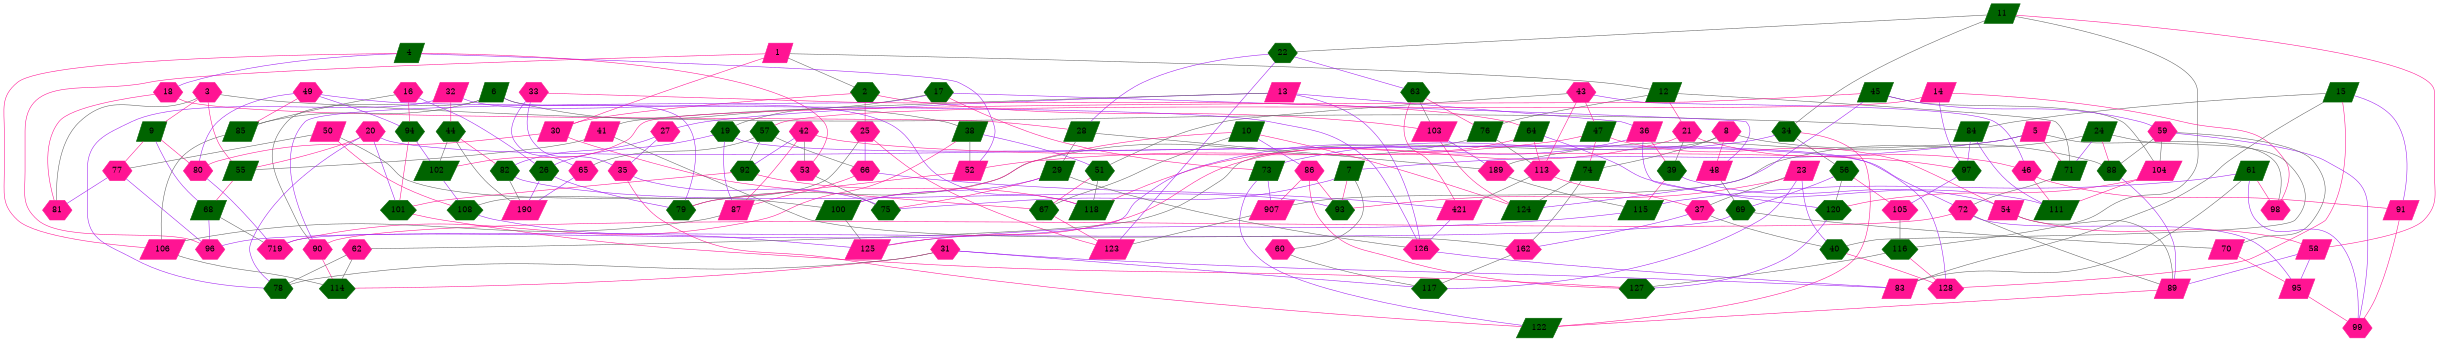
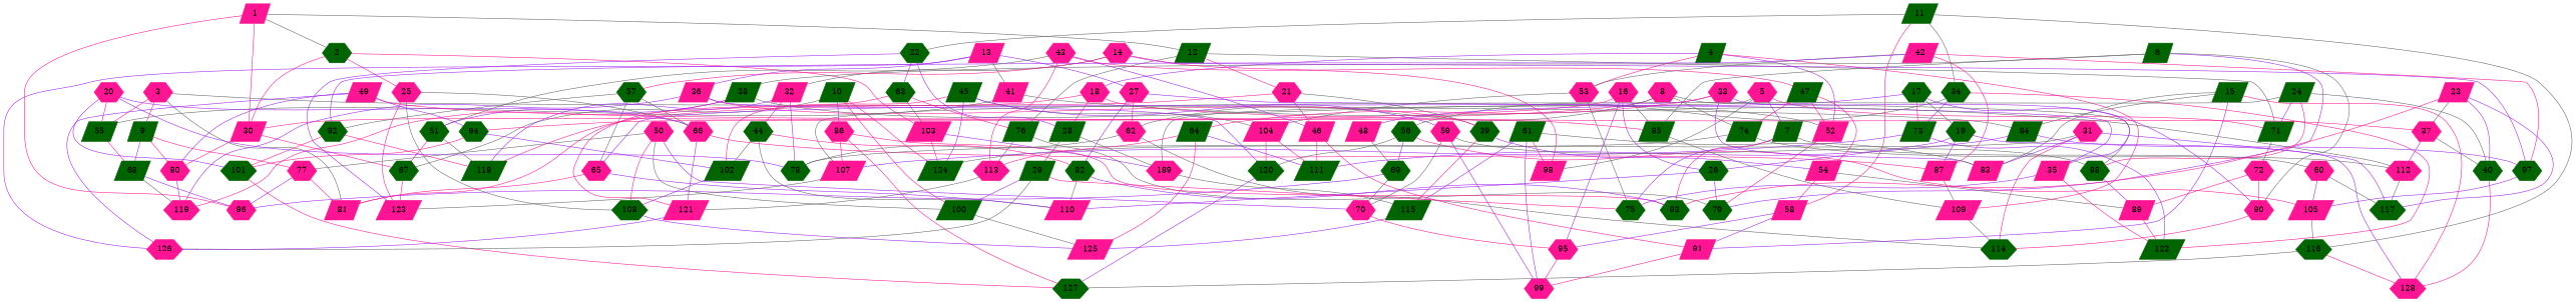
  graph {
    fontname="DejaVu Serif"
    node [color=deeppink fontname="DejaVu Serif" shape=hexagon style=filled]
    edge [color=deeppink fontname="DejaVu Serif"]
    1 [shape=parallelogram]
    2 [color=darkgreen]
    12 [color=darkgreen shape=parallelogram]
    30 [shape=parallelogram]
    96
    25
    103 [shape=parallelogram]
    71 [color=darkgreen shape=parallelogram]
    21
    76 [color=darkgreen shape=parallelogram]
    80
    67 [color=darkgreen]
    123 [shape=parallelogram]
    66
    108 [color=darkgreen]
    n16 [label=189]
    124 [color=darkgreen shape=parallelogram]
    9 [color=darkgreen shape=parallelogram]
    3
    55 [color=darkgreen shape=parallelogram]
-   81
+   81 [shape=parallelogram]
    84 [color=darkgreen shape=parallelogram]
    68 [color=darkgreen shape=parallelogram]
    77
    97 [color=darkgreen]
    111 [color=darkgreen shape=parallelogram]
    4 [color=darkgreen shape=parallelogram]
    18
    52 [shape=parallelogram]
    53
-   106 [shape=parallelogram]
+   106 [shape=parallelogram label=109]
    28 [color=darkgreen shape=parallelogram]
    37
    79 [color=darkgreen]
    75 [color=darkgreen]
    104 [shape=parallelogram]
    114 [color=darkgreen]
    7 [color=darkgreen shape=parallelogram]
-   5 [shape=parallelogram]
-   98
+   5
+   98 [shape=parallelogram]
    60
    93 [color=darkgreen]
    72
    115 [color=darkgreen shape=parallelogram]
    6 [color=darkgreen shape=parallelogram]
    38 [color=darkgreen shape=parallelogram]
    85 [color=darkgreen shape=parallelogram]
    90
-   119 [label=719]
+   119
    51 [color=darkgreen]
    117 [color=darkgreen]
-   105
+   105 [shape=parallelogram]
    48 [shape=parallelogram]
    8
    62
    74 [color=darkgreen shape=parallelogram]
    88 [color=darkgreen]
    69 [color=darkgreen]
    78 [color=darkgreen]
-   112 [label=162]
+   112
    89 [shape=parallelogram]
    10 [color=darkgreen shape=parallelogram]
    86
    100 [color=darkgreen shape=parallelogram]
-   107 [shape=parallelogram label=907]
+   107 [shape=parallelogram]
    127 [color=darkgreen]
    125 [shape=parallelogram]
    11 [color=darkgreen shape=parallelogram]
    22 [color=darkgreen]
    34 [color=darkgreen]
    58 [shape=parallelogram]
    116 [color=darkgreen]
    63 [color=darkgreen]
    73 [color=darkgreen shape=parallelogram]
    56 [color=darkgreen]
    122 [color=darkgreen shape=parallelogram]
    91 [shape=parallelogram]
-   95 [shape=parallelogram]
+   95
    128
    39 [color=darkgreen]
-   46
+   46 [shape=parallelogram]
    118 [color=darkgreen shape=parallelogram]
    113
    13 [shape=parallelogram]
    27
    36 [shape=parallelogram]
    41 [shape=parallelogram]
    126
-   35
+   35 [shape=parallelogram]
    82 [color=darkgreen]
    120 [color=darkgreen]
-   14 [shape=parallelogram]
+   14
    32 [shape=parallelogram]
    57 [color=darkgreen]
    44 [color=darkgreen]
    65
    92 [color=darkgreen]
    15 [color=darkgreen shape=parallelogram]
    83 [shape=parallelogram]
    99
    16
    26 [color=darkgreen]
    94 [color=darkgreen]
-   110 [shape=parallelogram label=190]
+   110 [shape=parallelogram]
    101 [color=darkgreen]
    102 [color=darkgreen shape=parallelogram]
    17 [color=darkgreen]
    19 [color=darkgreen]
    87 [shape=parallelogram]
    29 [color=darkgreen shape=parallelogram]
    40 [color=darkgreen]
    20
    54 [shape=parallelogram]
-   121 [shape=parallelogram label=421]
+   121 [shape=parallelogram]
    23 [shape=parallelogram]
    24 [color=darkgreen shape=parallelogram]
    31
    33
    64 [color=darkgreen shape=parallelogram]
-   42
+   42 [shape=parallelogram]
    43
    47 [color=darkgreen shape=parallelogram]
    45 [color=darkgreen shape=parallelogram]
    59
-   70 [shape=parallelogram]
-   49
-   50 [shape=parallelogram]
+   70
+   49 [shape=parallelogram]
+   50
    61 [color=darkgreen shape=parallelogram]
    1 -- 2 [color=gray40]
    1 -- 12 [color=gray40]
    1 -- 30
    1 -- 96
    2 -- 30
    2 -- 25
    2 -- 103
    12 -- 71 [color=gray40]
    12 -- 21
    12 -- 76 [color=gray40]
    30 -- 80
    30 -- 67
    25 -- 123
-   25 -- 66 [color=purple]
+   25 -- 66 [color=gray40]
    25 -- 108 [color=gray40]
    103 -- n16 [color=purple]
    103 -- 124
    71 -- 72 [color=gray40]
    21 -- 39 [color=gray40]
    21 -- 46
    21 -- 118
    76 -- 79 [color=gray40]
    76 -- 113 [color=gray40]
    80 -- 119 [color=purple]
    67 -- 123
    66 -- 87
    66 -- 121 [color=purple]
    108 -- 125 [color=purple]
    n16 -- 115 [color=gray40]
    9 -- 80
    9 -- 68 [color=purple]
    9 -- 77
    3 -- 9
    3 -- 55
    3 -- 81 [color=gray40]
    3 -- 84 [color=gray40]
    55 -- 68
    84 -- 97 [color=purple]
    84 -- 111 [color=purple]
    68 -- 96 [color=purple]
    68 -- 119 [color=gray40]
    77 -- 96 [color=purple]
-   77 -- 81 [color=purple]
+   77 -- 81
    97 -- 105 [color=purple]
    4 -- 18 [color=purple]
    4 -- 52 [color=purple]
    4 -- 53
    4 -- 106
    18 -- 81
    18 -- 28
-   113 -- 37
+   18 -- 37
    52 -- 79
    53 -- 75 [color=gray40]
-   59 -- 104 [color=gray40]
+   53 -- 104 [color=gray40]
    106 -- 114 [color=gray40]
    28 -- n16 [color=gray40]
    28 -- 29 [color=gray40]
    37 -- 112 [color=purple]
    37 -- 40 [color=gray40]
    104 -- 111
    104 -- 120
    7 -- 75 [color=purple]
    7 -- 60 [color=gray40]
    7 -- 93
    5 -- 71
    5 -- n16 [color=gray40]
    5 -- 7 [color=purple]
    5 -- 98 [color=gray40]
    60 -- 117 [color=gray40]
+   60 -- 105 [color=purple]
    72 -- 90
-   72 -- 89 [color=gray40]
+   72 -- 89
    115 -- 125 [color=purple]
    6 -- 79 [color=purple]
    6 -- 38 [color=gray40]
    6 -- 85 [color=gray40]
    6 -- 90 [color=gray40]
    38 -- 52 [color=gray40]
    38 -- 119
    38 -- 51 [color=purple]
    85 -- 106 [color=gray40]
    90 -- 114
    51 -- 67
    51 -- 118 [color=gray40]
    105 -- 116 [color=gray40]
    48 -- 69 [color=gray40]
-   8 -- 48
+   8 -- 30
    8 -- 62 [color=gray40]
    8 -- 74 [color=gray40]
    8 -- 88 [color=gray40]
    62 -- 114 [color=gray40]
    62 -- 78 [color=gray40]
    74 -- 124 [color=gray40]
    74 -- 112 [color=gray40]
    88 -- 89 [color=purple]
    69 -- 96 [color=purple]
    69 -- 70 [color=gray40]
    112 -- 117 [color=gray40]
    89 -- 122
    10 -- 67 [color=gray40]
    10 -- 124
    10 -- 86 [color=purple]
    10 -- 100
    86 -- 93
    86 -- 107
    86 -- 127
    100 -- 125 [color=gray40]
    107 -- 123 [color=gray40]
    11 -- 22 [color=gray40]
    11 -- 34 [color=gray40]
    11 -- 58
    11 -- 116 [color=gray40]
    22 -- 123 [color=purple]
    22 -- 28 [color=purple]
    22 -- 63 [color=purple]
    34 -- 73 [color=purple]
    34 -- 56 [color=gray40]
    34 -- 122
-   58 -- 89 [color=purple]
+   58 -- 91 [color=purple]
    58 -- 95 [color=purple]
    116 -- 127 [color=gray40]
    116 -- 128
    63 -- 103 [color=gray40]
    63 -- 76
    63 -- 121
    73 -- 107 [color=purple]
    73 -- 122 [color=purple]
    56 -- 105
    56 -- 69 [color=purple]
    56 -- 120 [color=gray40]
    91 -- 99
    95 -- 99
    39 -- 115
    39 -- 54 [color=purple]
    46 -- 111
    46 -- 91
    113 -- 121 [color=gray40]
    13 -- 27 [color=purple]
    13 -- 36 [color=purple]
    13 -- 41 [color=gray40]
    13 -- 126 [color=purple]
+   27 -- 62
    27 -- 35 [color=purple]
    27 -- 82 [color=purple]
    36 -- 119 [color=purple]
    36 -- 39
    36 -- 120 [color=purple]
    41 -- 55 [color=gray40]
    41 -- 112 [color=gray40]
    35 -- 75 [color=purple]
    35 -- 122
    82 -- 93 [color=purple]
    82 -- 110 [color=gray40]
    120 -- 127 [color=purple]
    14 -- 97 [color=purple]
    14 -- 98
+   14 -- 32 [color=gray40]
    14 -- 57
    32 -- 78 [color=purple]
    32 -- 118 [color=purple]
    32 -- 44
    57 -- 66 [color=gray40]
    57 -- 65 [color=gray40]
    57 -- 92 [color=gray40]
    44 -- 82
    44 -- 110 [color=gray40]
    44 -- 102 [color=gray40]
+   65 -- 81
    65 -- 110 [color=purple]
    92 -- 118
    92 -- 101
    15 -- 84 [color=gray40]
    15 -- 91 [color=purple]
    15 -- 128
    15 -- 83 [color=gray40]
    16 -- 85 [color=gray40]
-   72 -- 95 [color=purple]
+   16 -- 95 [color=purple]
    16 -- 26 [color=purple]
    16 -- 94
    26 -- 79 [color=purple]
    26 -- 110 [color=purple]
    94 -- 101
    94 -- 102 [color=purple]
    101 -- 127
    102 -- 108 [color=purple]
    17 -- 90 [color=purple]
    17 -- 48 [color=purple]
    17 -- 73
    17 -- 19 [color=gray40]
    19 -- 128 [color=purple]
    19 -- 26 [color=purple]
    19 -- 87 [color=purple]
    87 -- 106 [color=gray40]
    29 -- 75
    29 -- 100 [color=purple]
    29 -- 126 [color=gray40]
    40 -- 128
    20 -- 55
-   20 -- 72 [color=purple]
+   20 -- 66 [color=purple]
    20 -- 78 [color=purple]
    20 -- 101 [color=purple]
    54 -- 89 [color=gray40]
    54 -- 58
    121 -- 126 [color=purple]
    23 -- 37 [color=gray40]
    23 -- 93
    23 -- 117 [color=purple]
    23 -- 40 [color=purple]
    24 -- 71 [color=purple]
    24 -- 88
    24 -- 107 [color=gray40]
    24 -- 40 [color=gray40]
    31 -- 114
    31 -- 117 [color=purple]
    31 -- 78 [color=gray40]
    31 -- 83 [color=purple]
    33 -- 35 [color=purple]
    33 -- 65 [color=purple]
-   126 -- 83 [color=purple]
+   33 -- 83 [color=purple]
    33 -- 64
    64 -- 111 [color=purple]
    64 -- 125
    64 -- 113
    42 -- 97
    42 -- 53 [color=gray40]
    42 -- 92 [color=purple]
    42 -- 87
    43 -- 51 [color=gray40]
    43 -- 46 [color=purple]
    43 -- 113
    43 -- 47
    47 -- 52
    47 -- 74
    47 -- 54
    45 -- 124 [color=purple]
    45 -- 104 [color=gray40]
    45 -- 102
    45 -- 59 [color=purple]
    59 -- 88 [color=gray40]
    59 -- 99 [color=purple]
    59 -- 70 [color=gray40]
    70 -- 95
    49 -- 80 [color=purple]
    49 -- 85
    49 -- 126 [color=purple]
    49 -- 94 [color=purple]
    50 -- 108
    50 -- 77 [color=gray40]
    50 -- 100 [color=gray40]
+   50 -- 70 [color=purple]
    61 -- 98
    61 -- 115 [color=purple]
    61 -- 83 [color=gray40]
    61 -- 99 [color=purple]
  }
